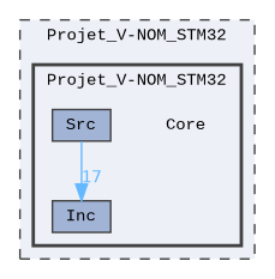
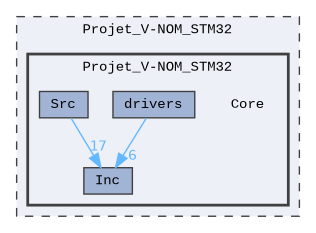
  digraph {
    compound=true
    fontname="Liberation Mono"
    node [fontname="Liberation Mono" fontsize=10 shape=box color=grey25 fillcolor="#a2b4d6" style=filled]
    edge [color=steelblue1 fontcolor=steelblue1 fontname="Liberation Mono" fontsize=10 labeldistance=1.5 labelfontname=Helvetica labelfontsize=10]
    n1 [height=0.2 label=Core shape=plaintext width=0.4 color="" fillcolor="" style=""]
+   n2 [height=0.2 label=drivers width=0.4]
    n3 [height=0.2 label=Inc width=0.4]
    n4 [height=0.2 label=Src width=0.4]
    subgraph cluster_1 {
      bgcolor="#edf0f7"
      fontsize=10
      label="Projet_V-NOM_STM32"
      pencolor=grey25
      style="filled,dashed"
      subgraph cluster_2 {
        bgcolor="#edf0f7"
        fontsize=10
        label="Projet_V-NOM_STM32"
        pencolor=grey25
        style="filled,bold"
        n1
+       n2
        n3
        n4
      }
    }
+   n2 -> n3 [headlabel=6]
    n4 -> n3 [headlabel=17]
  }
